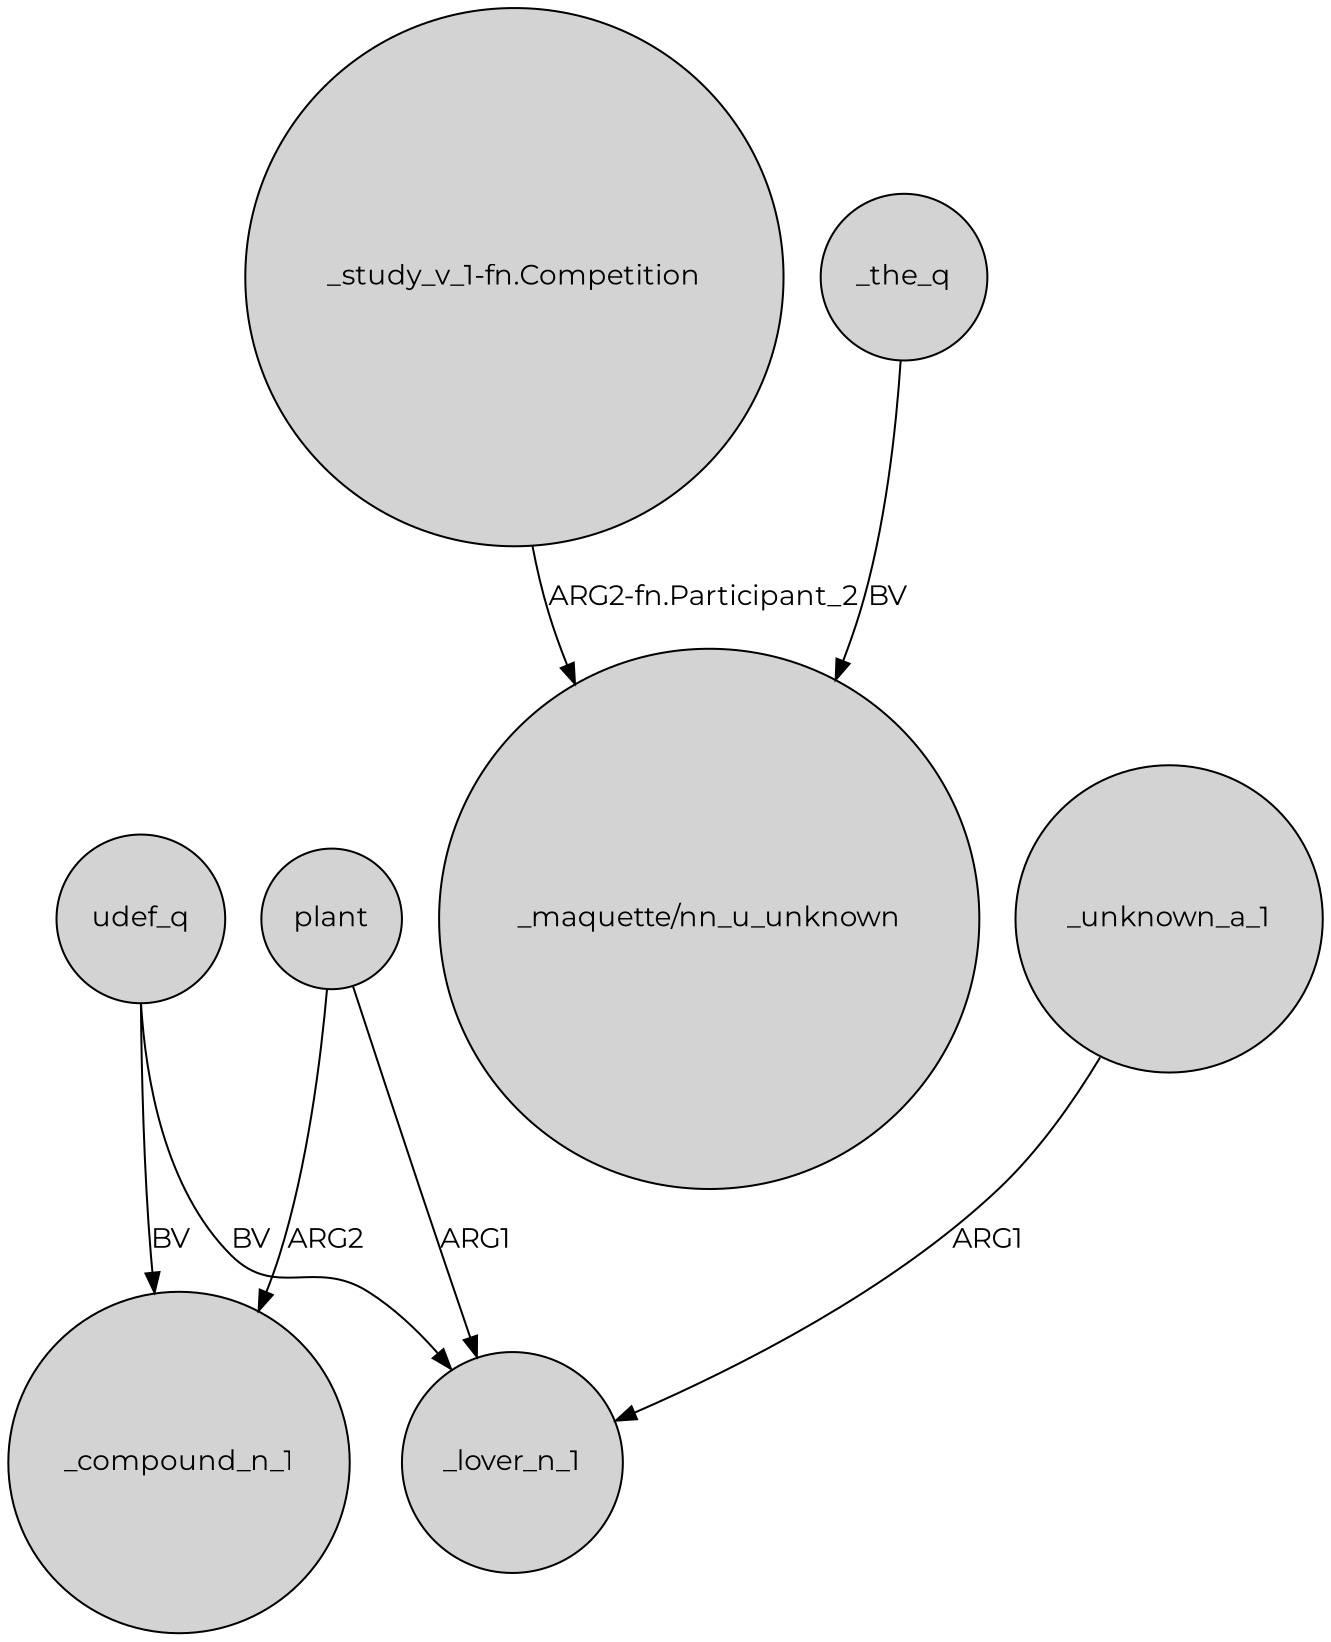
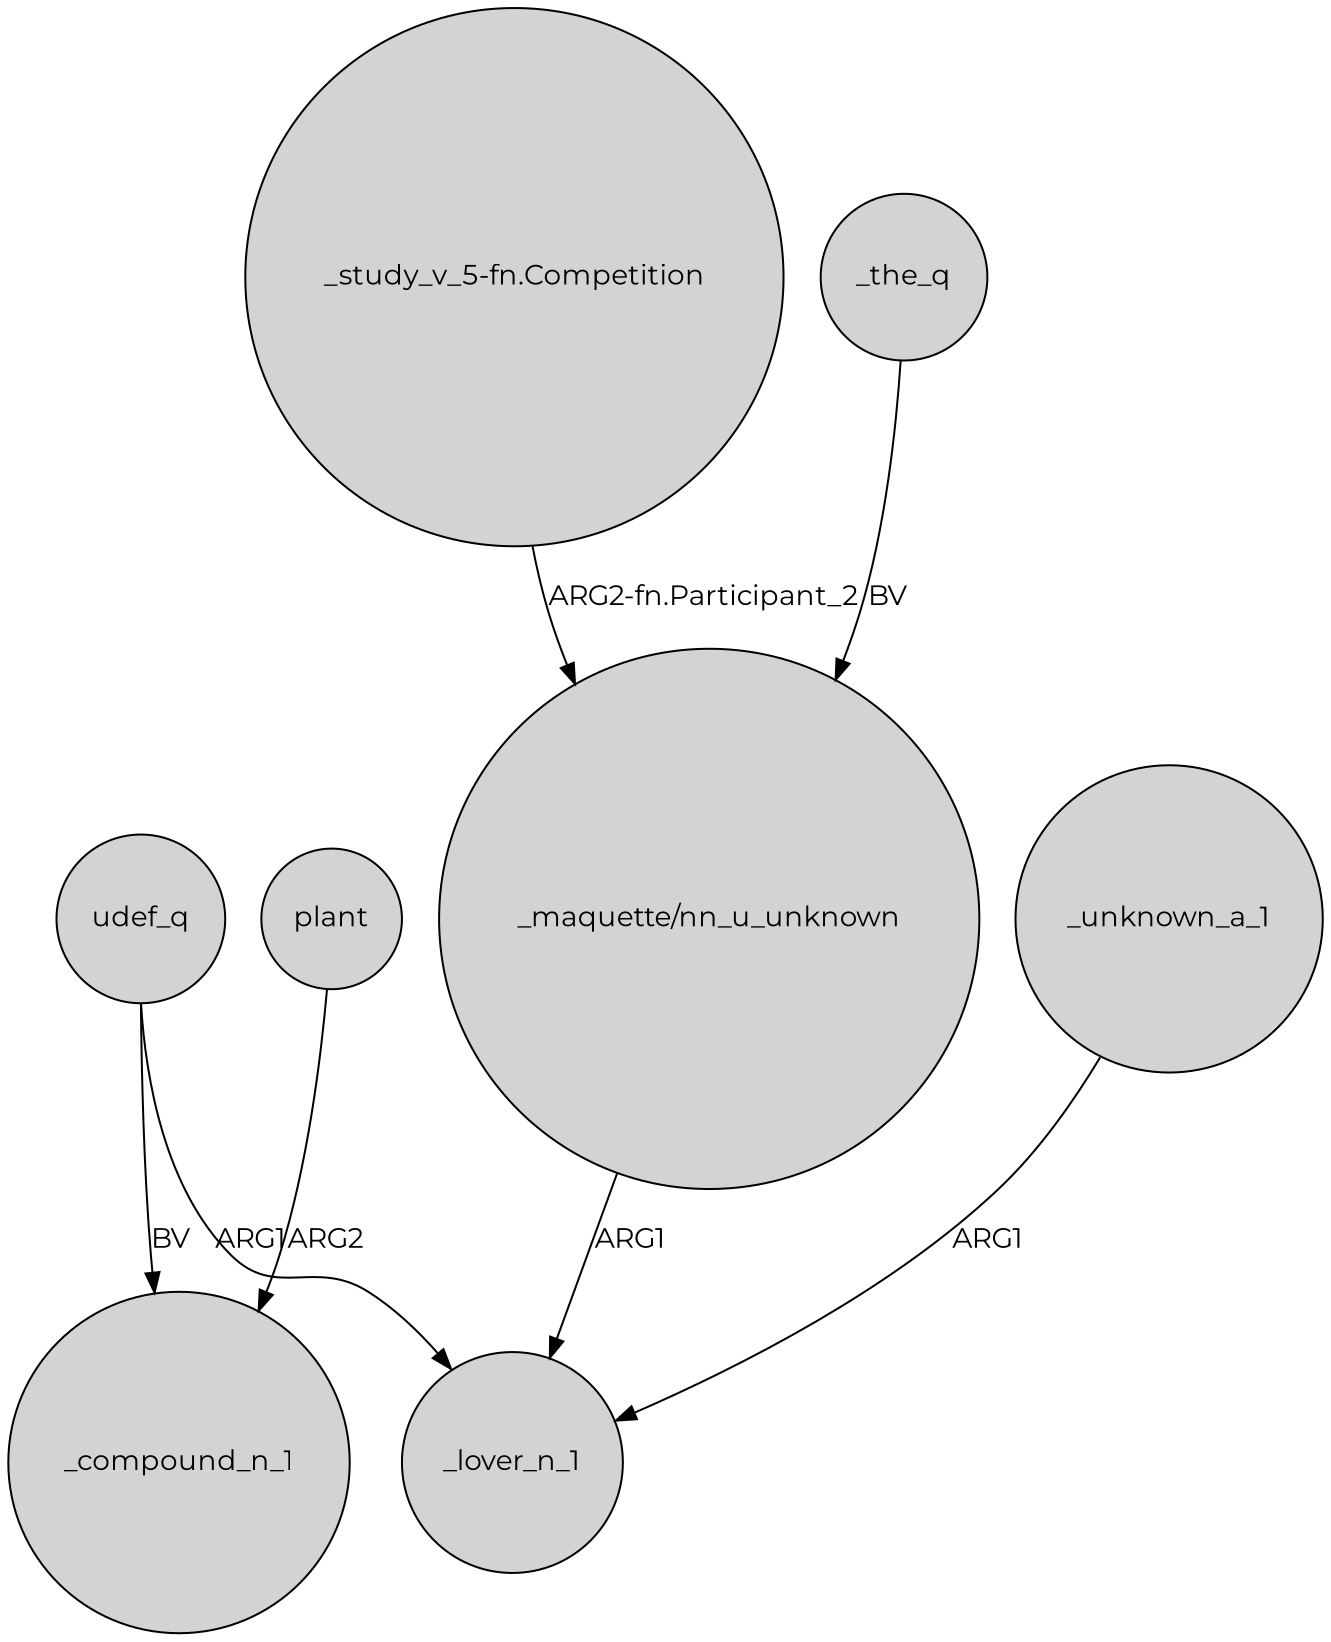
  digraph {
    fontname=Montserrat
    node [fontname=Montserrat shape=circle style=filled]
    edge [fontname=Montserrat]
    udef_q
    _lover_n_1
    n3 [label=_compound_n_1]
-   "_study_v_1-fn.Competition"
+   "_study_v_1-fn.Competition" [label="_study_v_5-fn.Competition"]
    "_maquette/nn_u_unknown"
    n6 [label=plant]
    _the_q
    n8 [label=_unknown_a_1]
-   udef_q -> _lover_n_1 [label=BV]
+   udef_q -> _lover_n_1 [label=ARG1]
    udef_q -> n3 [label=BV]
    "_study_v_1-fn.Competition" -> "_maquette/nn_u_unknown" [label="ARG2-fn.Participant_2"]
-   n6 -> _lover_n_1 [label=ARG1]
+   "_maquette/nn_u_unknown" -> _lover_n_1 [label=ARG1]
    n6 -> n3 [label=ARG2]
    _the_q -> "_maquette/nn_u_unknown" [label=BV]
    n8 -> _lover_n_1 [label=ARG1]
  }
